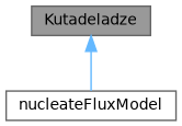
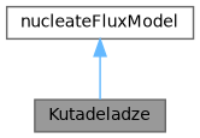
  digraph {
    node [color=gray40 fontname=Helvetica fontsize=10 shape=box style=filled]
    n1 [fillcolor=grey60 fontcolor=black height=0.2 label=Kutadeladze width=0.4]
    n2 [fillcolor=white height=0.2 label=nucleateFluxModel width=0.4]
-   n1 -> n2 [color=steelblue1 dir=back fontname=Helvetica fontsize=10 labelfontname=Helvetica labelfontsize=10 style=solid]
+   n2 -> n1 [color=steelblue1 dir=back fontname=Helvetica fontsize=10 labelfontname=Helvetica labelfontsize=10 style=solid]
  }
